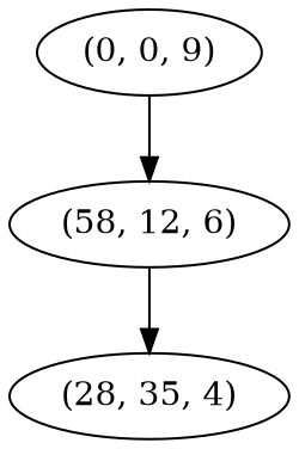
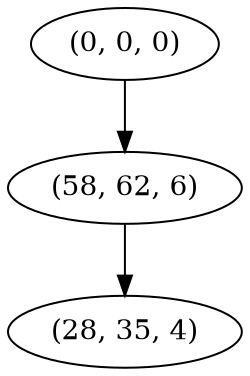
  digraph {
-   "(0, 0, 0)" [label="(0, 0, 9)"]
-   "(58, 62, 6)" [label="(58, 12, 6)"]
+   "(0, 0, 0)"
+   "(58, 62, 6)"
    "(28, 35, 4)"
    "(0, 0, 0)" -> "(58, 62, 6)"
    "(58, 62, 6)" -> "(28, 35, 4)"
  }
